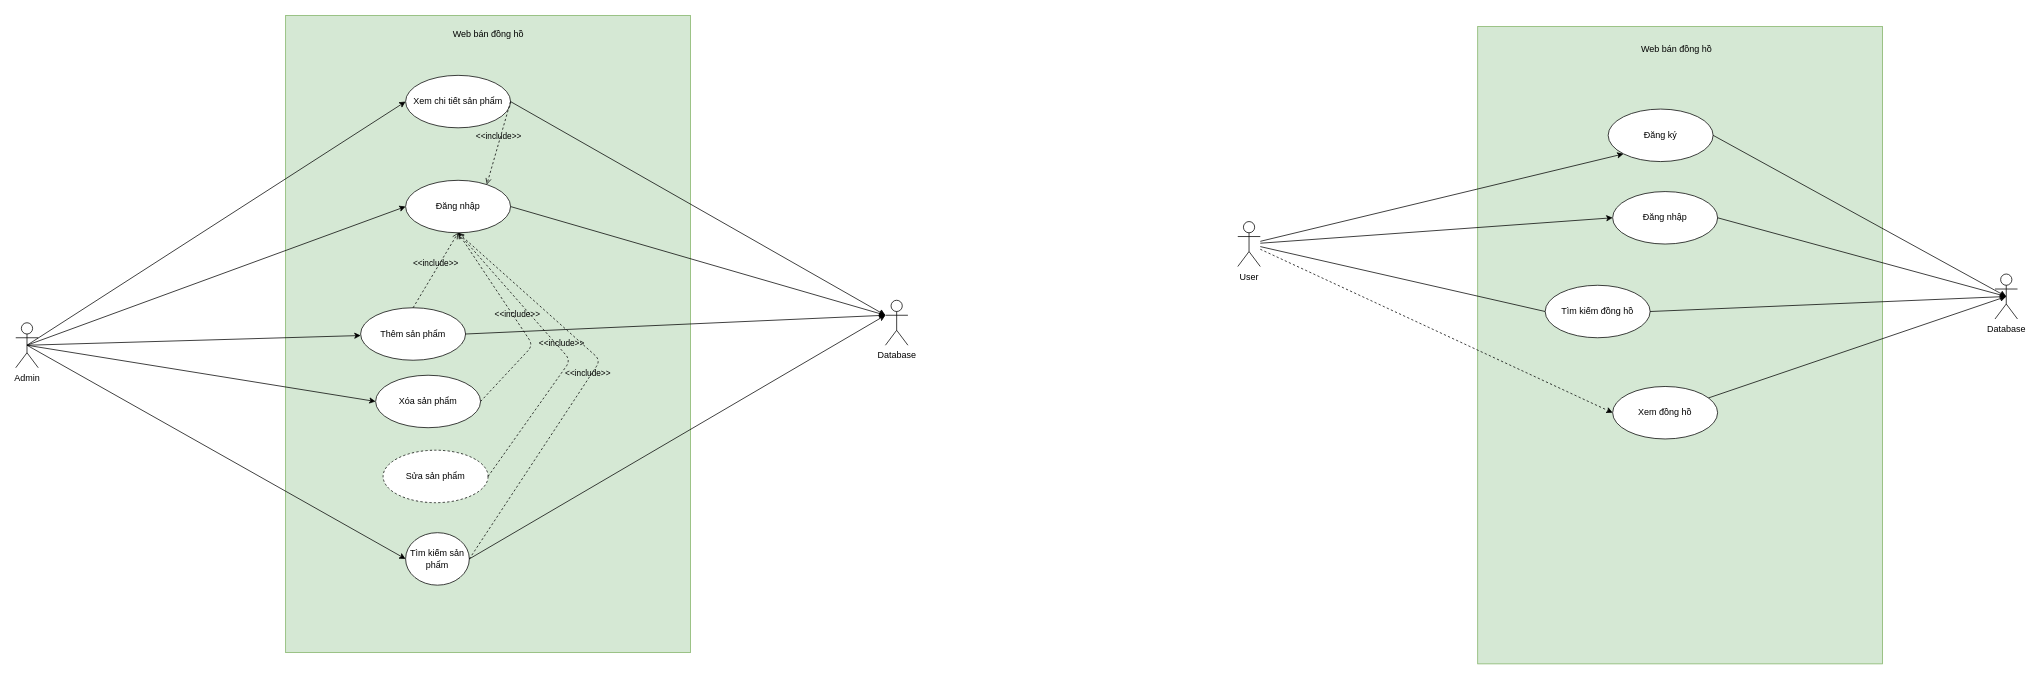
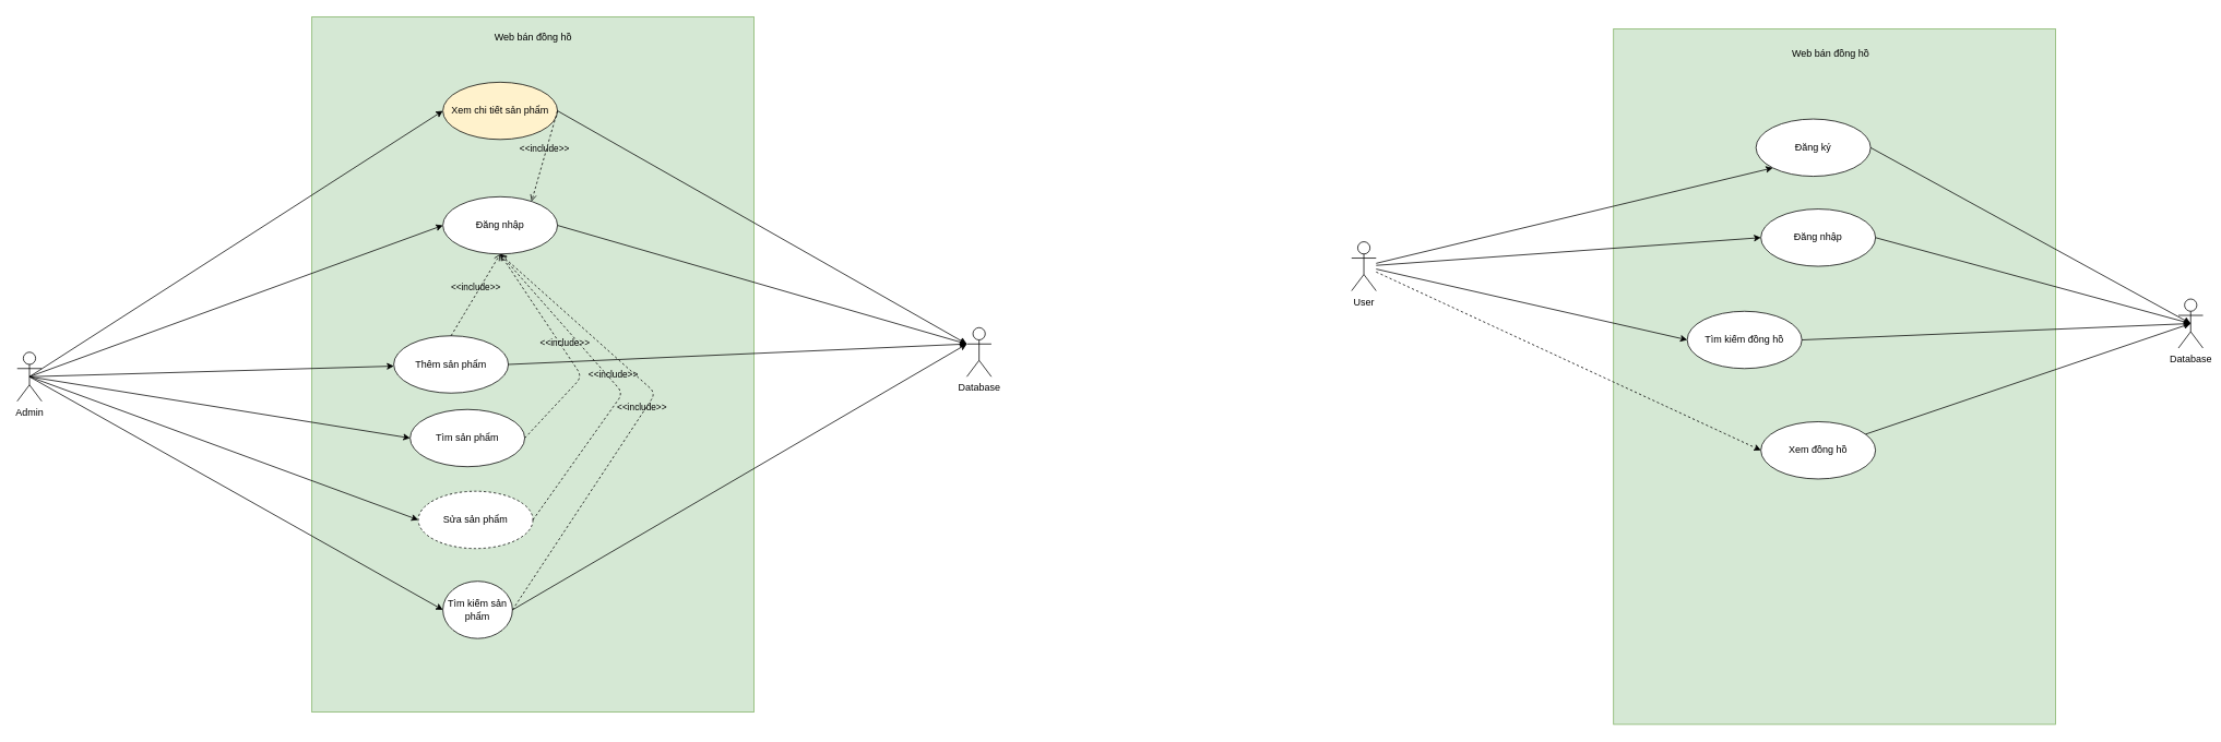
  <mxCell id="0" />
  <mxCell id="1" parent="0" />
  <mxCell id="2" value="" style="whiteSpace=wrap;html=1;fillColor=#d5e8d4;strokeColor=#82b366;" parent="1" vertex="1"><mxGeometry x="1970" y="35" width="540" height="850" as="geometry" /></mxCell>
- <mxCell id="3" style="rounded=0;orthogonalLoop=1;jettySize=auto;html=1;entryX=0;entryY=0.5;entryDx=0;entryDy=0;endArrow=none;" parent="1" source="4" target="14" edge="1"><mxGeometry relative="1" as="geometry" /></mxCell>
+ <mxCell id="3" style="rounded=0;orthogonalLoop=1;jettySize=auto;html=1;entryX=0;entryY=0.5;entryDx=0;entryDy=0;" parent="1" source="4" target="14" edge="1"><mxGeometry relative="1" as="geometry" /></mxCell>
  <mxCell id="4" value="User" style="shape=umlActor;verticalLabelPosition=bottom;verticalAlign=top;html=1;outlineConnect=0;" parent="1" vertex="1"><mxGeometry x="1650" y="295" width="30" height="60" as="geometry" /></mxCell>
  <mxCell id="5" value="Đăng nhập" style="ellipse;whiteSpace=wrap;html=1;" parent="1" vertex="1"><mxGeometry x="2150" y="255" width="140" height="70" as="geometry" /></mxCell>
  <mxCell id="6" value="Xem đồng hồ" style="ellipse;whiteSpace=wrap;html=1;" parent="1" vertex="1"><mxGeometry x="2150" y="515" width="140" height="70" as="geometry" /></mxCell>
  <mxCell id="7" style="rounded=0;orthogonalLoop=1;jettySize=auto;html=1;entryX=0;entryY=0.5;entryDx=0;entryDy=0;" parent="1" source="4" target="5" edge="1"><mxGeometry relative="1" as="geometry" /></mxCell>
  <mxCell id="8" value="Database" style="shape=umlActor;verticalLabelPosition=bottom;verticalAlign=top;html=1;outlineConnect=0;" parent="1" vertex="1"><mxGeometry x="2660" y="365" width="30" height="60" as="geometry" /></mxCell>
  <mxCell id="9" style="rounded=0;orthogonalLoop=1;jettySize=auto;html=1;entryX=0.5;entryY=0.5;entryDx=0;entryDy=0;entryPerimeter=0;" parent="1" source="6" target="8" edge="1"><mxGeometry relative="1" as="geometry" /></mxCell>
  <mxCell id="10" style="rounded=0;orthogonalLoop=1;jettySize=auto;html=1;entryX=0.5;entryY=0.5;entryDx=0;entryDy=0;entryPerimeter=0;exitX=1;exitY=0.5;exitDx=0;exitDy=0;" parent="1" source="5" target="8" edge="1"><mxGeometry relative="1" as="geometry" /></mxCell>
  <mxCell id="11" value="Web bán đồng hồ" style="text;html=1;align=center;verticalAlign=middle;resizable=0;points=[];autosize=1;" parent="1" vertex="1"><mxGeometry x="2180" y="55" width="110" height="20" as="geometry" /></mxCell>
  <mxCell id="12" value="Đăng ký" style="ellipse;whiteSpace=wrap;html=1;" parent="1" vertex="1"><mxGeometry x="2144" y="145" width="140" height="70" as="geometry" /></mxCell>
  <mxCell id="13" style="rounded=0;orthogonalLoop=1;jettySize=auto;html=1;entryX=0;entryY=1;entryDx=0;entryDy=0;" parent="1" source="4" target="12" edge="1"><mxGeometry relative="1" as="geometry" /></mxCell>
  <mxCell id="14" value="Tìm kiếm đồng hồ" style="ellipse;whiteSpace=wrap;html=1;" parent="1" vertex="1"><mxGeometry x="2060" y="380" width="140" height="70" as="geometry" /></mxCell>
  <mxCell id="15" style="rounded=0;orthogonalLoop=1;jettySize=auto;html=1;entryX=0;entryY=0.5;entryDx=0;entryDy=0;dashed=1;" parent="1" source="4" target="6" edge="1"><mxGeometry relative="1" as="geometry" /></mxCell>
  <mxCell id="16" style="rounded=0;orthogonalLoop=1;jettySize=auto;html=1;entryX=0.5;entryY=0.5;entryDx=0;entryDy=0;entryPerimeter=0;exitX=1;exitY=0.5;exitDx=0;exitDy=0;" parent="1" source="12" target="8" edge="1"><mxGeometry relative="1" as="geometry" /></mxCell>
  <mxCell id="17" style="rounded=0;orthogonalLoop=1;jettySize=auto;html=1;entryX=0.5;entryY=0.5;entryDx=0;entryDy=0;entryPerimeter=0;exitX=1;exitY=0.5;exitDx=0;exitDy=0;" parent="1" source="14" target="8" edge="1"><mxGeometry relative="1" as="geometry" /></mxCell>
  <mxCell id="18" value="" style="whiteSpace=wrap;html=1;fillColor=#d5e8d4;strokeColor=#82b366;" parent="1" vertex="1"><mxGeometry x="380" y="20" width="540" height="850" as="geometry" /></mxCell>
  <mxCell id="19" value="Admin" style="shape=umlActor;verticalLabelPosition=bottom;verticalAlign=top;html=1;outlineConnect=0;" parent="1" vertex="1"><mxGeometry x="20" y="430" width="30" height="60" as="geometry" /></mxCell>
  <mxCell id="20" value="Đăng nhập" style="ellipse;whiteSpace=wrap;html=1;" parent="1" vertex="1"><mxGeometry x="540" y="240" width="140" height="70" as="geometry" /></mxCell>
  <mxCell id="21" value="Tìm kiếm sản phẩm" style="ellipse;whiteSpace=wrap;html=1;" parent="1" vertex="1"><mxGeometry x="540" y="710" width="85" height="70" as="geometry" /></mxCell>
- <mxCell id="22" value="Xem chi tiết sản phẩm" style="ellipse;whiteSpace=wrap;html=1;" parent="1" vertex="1"><mxGeometry x="540" y="100" width="140" height="70" as="geometry" /></mxCell>
- <mxCell id="23" value="Xóa sản phẩm" style="ellipse;whiteSpace=wrap;html=1;" parent="1" vertex="1"><mxGeometry x="500" y="500" width="140" height="70" as="geometry" /></mxCell>
+ <mxCell id="22" value="Xem chi tiết sản phẩm" style="ellipse;whiteSpace=wrap;html=1;fillColor=#fff2cc;" parent="1" vertex="1"><mxGeometry x="540" y="100" width="140" height="70" as="geometry" /></mxCell>
+ <mxCell id="23" value="Tìm sản phẩm" style="ellipse;whiteSpace=wrap;html=1;" parent="1" vertex="1"><mxGeometry x="500" y="500" width="140" height="70" as="geometry" /></mxCell>
  <mxCell id="24" value="Sửa sản phẩm" style="ellipse;whiteSpace=wrap;html=1;dashed=1;" parent="1" vertex="1"><mxGeometry x="510" y="600" width="140" height="70" as="geometry" /></mxCell>
  <mxCell id="25" value="Thêm sản phẩm" style="ellipse;whiteSpace=wrap;html=1;" parent="1" vertex="1"><mxGeometry x="480" y="410" width="140" height="70" as="geometry" /></mxCell>
  <mxCell id="26" style="rounded=0;orthogonalLoop=1;jettySize=auto;html=1;exitX=0.5;exitY=0.5;exitDx=0;exitDy=0;exitPerimeter=0;entryX=0;entryY=0.5;entryDx=0;entryDy=0;" parent="1" source="19" target="20" edge="1"><mxGeometry relative="1" as="geometry"><mxPoint x="320" y="160" as="targetPoint" /><mxPoint x="20" y="630" as="sourcePoint" /></mxGeometry></mxCell>
  <mxCell id="27" style="rounded=0;orthogonalLoop=1;jettySize=auto;html=1;exitX=0.5;exitY=0.5;exitDx=0;exitDy=0;exitPerimeter=0;entryX=0;entryY=0.5;entryDx=0;entryDy=0;" parent="1" source="19" target="21" edge="1"><mxGeometry relative="1" as="geometry"><mxPoint x="320" y="160" as="targetPoint" /><mxPoint x="20" y="630" as="sourcePoint" /></mxGeometry></mxCell>
  <mxCell id="28" style="rounded=0;orthogonalLoop=1;jettySize=auto;html=1;exitX=0.5;exitY=0.5;exitDx=0;exitDy=0;exitPerimeter=0;entryX=0;entryY=0.5;entryDx=0;entryDy=0;" parent="1" source="19" target="22" edge="1"><mxGeometry relative="1" as="geometry"><mxPoint x="320" y="160" as="targetPoint" /><mxPoint x="20" y="630" as="sourcePoint" /></mxGeometry></mxCell>
  <mxCell id="29" style="rounded=0;orthogonalLoop=1;jettySize=auto;html=1;exitX=0.5;exitY=0.5;exitDx=0;exitDy=0;exitPerimeter=0;" parent="1" source="19" target="25" edge="1"><mxGeometry relative="1" as="geometry"><mxPoint x="520" y="415" as="targetPoint" /><mxPoint x="20" y="630" as="sourcePoint" /></mxGeometry></mxCell>
  <mxCell id="30" value="&amp;lt;&amp;lt;include&amp;gt;&amp;gt;" style="edgeStyle=none;html=1;endArrow=open;verticalAlign=bottom;dashed=1;labelBackgroundColor=none;exitX=0.5;exitY=0;exitDx=0;exitDy=0;entryX=0.5;entryY=1;entryDx=0;entryDy=0;" parent="1" source="25" target="20" edge="1"><mxGeometry width="160" relative="1" as="geometry"><mxPoint x="590" y="380" as="sourcePoint" /><mxPoint x="990" y="410" as="targetPoint" /></mxGeometry></mxCell>
  <mxCell id="31" value="Database" style="shape=umlActor;verticalLabelPosition=bottom;verticalAlign=top;html=1;outlineConnect=0;" parent="1" vertex="1"><mxGeometry x="1180" y="400" width="30" height="60" as="geometry" /></mxCell>
  <mxCell id="32" style="rounded=0;orthogonalLoop=1;jettySize=auto;html=1;exitX=1;exitY=0.5;exitDx=0;exitDy=0;entryX=0;entryY=0.333;entryDx=0;entryDy=0;entryPerimeter=0;" parent="1" source="22" target="31" edge="1"><mxGeometry relative="1" as="geometry"><mxPoint x="1485" y="105" as="targetPoint" /><mxPoint x="980" y="430" as="sourcePoint" /></mxGeometry></mxCell>
  <mxCell id="33" style="rounded=0;orthogonalLoop=1;jettySize=auto;html=1;exitX=1;exitY=0.5;exitDx=0;exitDy=0;entryX=0;entryY=0.333;entryDx=0;entryDy=0;entryPerimeter=0;" parent="1" source="20" target="31" edge="1"><mxGeometry relative="1" as="geometry"><mxPoint x="1485" y="105" as="targetPoint" /><mxPoint x="980" y="430" as="sourcePoint" /></mxGeometry></mxCell>
  <mxCell id="34" style="rounded=0;orthogonalLoop=1;jettySize=auto;html=1;exitX=1;exitY=0.5;exitDx=0;exitDy=0;entryX=0;entryY=0.333;entryDx=0;entryDy=0;entryPerimeter=0;" parent="1" source="25" target="31" edge="1"><mxGeometry relative="1" as="geometry"><mxPoint x="1485" y="105" as="targetPoint" /><mxPoint x="640.005" y="390.508" as="sourcePoint" /></mxGeometry></mxCell>
  <mxCell id="35" style="rounded=0;orthogonalLoop=1;jettySize=auto;html=1;exitX=1;exitY=0.5;exitDx=0;exitDy=0;entryX=0;entryY=0.333;entryDx=0;entryDy=0;entryPerimeter=0;" parent="1" source="21" target="31" edge="1"><mxGeometry relative="1" as="geometry"><mxPoint x="1485" y="105" as="targetPoint" /><mxPoint x="980" y="430" as="sourcePoint" /></mxGeometry></mxCell>
  <mxCell id="36" style="rounded=0;orthogonalLoop=1;jettySize=auto;html=1;exitX=0.5;exitY=0.5;exitDx=0;exitDy=0;exitPerimeter=0;entryX=0;entryY=0.5;entryDx=0;entryDy=0;" parent="1" source="19" target="23" edge="1"><mxGeometry relative="1" as="geometry"><mxPoint x="520" y="415" as="targetPoint" /><mxPoint x="20" y="630" as="sourcePoint" /></mxGeometry></mxCell>
+ <mxCell id="37" style="rounded=0;orthogonalLoop=1;jettySize=auto;html=1;exitX=0.5;exitY=0.5;exitDx=0;exitDy=0;exitPerimeter=0;entryX=0;entryY=0.5;entryDx=0;entryDy=0;" parent="1" source="19" target="24" edge="1"><mxGeometry relative="1" as="geometry"><mxPoint x="520" y="415" as="targetPoint" /><mxPoint x="20" y="630" as="sourcePoint" /></mxGeometry></mxCell>
  <mxCell id="38" value="&amp;lt;&amp;lt;include&amp;gt;&amp;gt;" style="edgeStyle=none;html=1;endArrow=open;verticalAlign=bottom;dashed=1;labelBackgroundColor=none;exitX=1;exitY=0.5;exitDx=0;exitDy=0;entryX=0.5;entryY=1;entryDx=0;entryDy=0;" parent="1" source="23" target="20" edge="1"><mxGeometry width="160" relative="1" as="geometry"><mxPoint x="590" y="380" as="sourcePoint" /><mxPoint x="990" y="410" as="targetPoint" /><Array as="points"><mxPoint x="710" y="460" /></Array></mxGeometry></mxCell>
  <mxCell id="39" value="&amp;lt;&amp;lt;include&amp;gt;&amp;gt;" style="edgeStyle=none;html=1;endArrow=open;verticalAlign=bottom;dashed=1;labelBackgroundColor=none;exitX=1;exitY=0.5;exitDx=0;exitDy=0;entryX=0.5;entryY=1;entryDx=0;entryDy=0;" parent="1" source="24" target="20" edge="1"><mxGeometry width="160" relative="1" as="geometry"><mxPoint x="590" y="380" as="sourcePoint" /><mxPoint x="990" y="410" as="targetPoint" /><Array as="points"><mxPoint x="760" y="480" /></Array></mxGeometry></mxCell>
  <mxCell id="40" value="Web bán đồng hồ" style="text;html=1;align=center;verticalAlign=middle;resizable=0;points=[];autosize=1;" parent="1" vertex="1"><mxGeometry x="595" y="35" width="110" height="20" as="geometry" /></mxCell>
  <mxCell id="41" value="&amp;lt;&amp;lt;include&amp;gt;&amp;gt;" style="edgeStyle=none;html=1;endArrow=open;verticalAlign=bottom;dashed=1;labelBackgroundColor=none;exitX=1;exitY=0.5;exitDx=0;exitDy=0;entryX=0.5;entryY=1;entryDx=0;entryDy=0;" parent="1" source="21" target="20" edge="1"><mxGeometry width="160" relative="1" as="geometry"><mxPoint x="590" y="380" as="sourcePoint" /><mxPoint x="990" y="410" as="targetPoint" /><Array as="points"><mxPoint x="800" y="480" /></Array></mxGeometry></mxCell>
  <mxCell id="42" value="&amp;lt;&amp;lt;include&amp;gt;&amp;gt;" style="html=1;endArrow=open;verticalAlign=bottom;dashed=1;labelBackgroundColor=none;exitX=1;exitY=0.5;exitDx=0;exitDy=0;entryX=0.774;entryY=0.08;entryDx=0;entryDy=0;entryPerimeter=0;" parent="1" source="22" target="20" edge="1"><mxGeometry width="160" relative="1" as="geometry"><mxPoint x="590" y="380" as="sourcePoint" /><mxPoint x="990" y="410" as="targetPoint" /></mxGeometry></mxCell>
